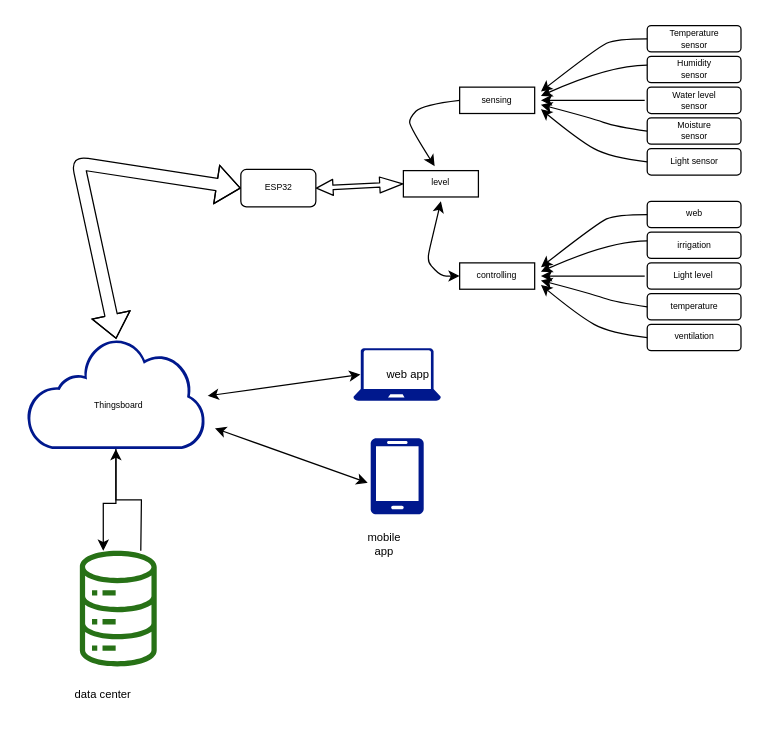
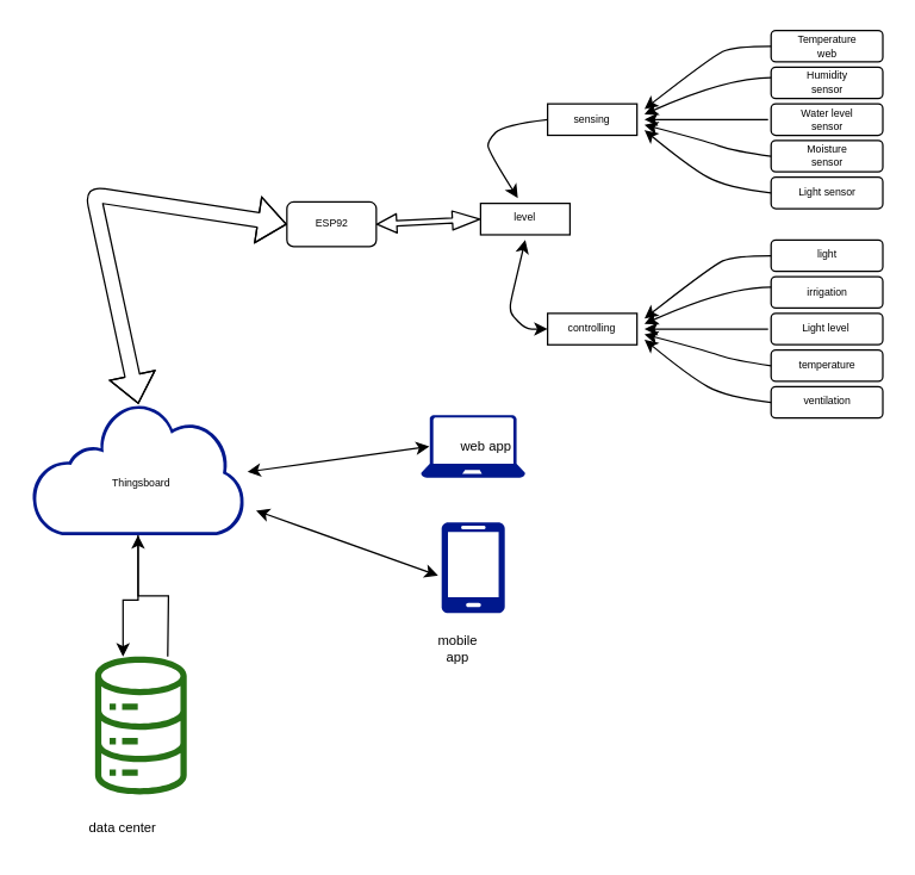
  <mxCell id="0" />
  <mxCell id="1" parent="0" />
  <mxCell id="2" value="" style="group;fontSize=7;spacing=2;" parent="1" vertex="1" connectable="0"><mxGeometry x="322" y="20" width="270" height="260" as="geometry" /></mxCell>
  <mxCell id="3" value="" style="group;fontSize=7;spacing=2;" parent="2" vertex="1" connectable="0"><mxGeometry x="195" y="24.595" width="75" height="21.081" as="geometry" /></mxCell>
  <mxCell id="4" value="" style="rounded=1;whiteSpace=wrap;html=1;fontSize=7;spacing=2;" parent="3" vertex="1"><mxGeometry width="75" height="21.081" as="geometry" /></mxCell>
  <mxCell id="5" value="&lt;p class=&quot;MsoNormal&quot; align=&quot;center&quot; style=&quot;font-size: 7px;&quot;&gt;Humidity sensor&lt;/p&gt;" style="text;html=1;strokeColor=none;fillColor=none;align=center;verticalAlign=middle;whiteSpace=wrap;rounded=0;fontSize=7;spacing=2;" parent="3" vertex="1"><mxGeometry x="12.5" y="5.27" width="50.0" height="10.541" as="geometry" /></mxCell>
  <mxCell id="6" value="" style="group;fontSize=7;spacing=2;" parent="2" vertex="1" connectable="0"><mxGeometry x="195" y="49.189" width="75" height="21.081" as="geometry" /></mxCell>
  <mxCell id="7" value="" style="rounded=1;whiteSpace=wrap;html=1;fontSize=7;spacing=2;" parent="6" vertex="1"><mxGeometry width="75" height="21.081" as="geometry" /></mxCell>
  <mxCell id="8" value="&lt;p class=&quot;MsoNormal&quot; align=&quot;center&quot; style=&quot;font-size: 7px;&quot;&gt;Water level sensor&lt;/p&gt;" style="text;html=1;strokeColor=none;fillColor=none;align=center;verticalAlign=middle;whiteSpace=wrap;rounded=0;fontSize=7;spacing=2;" parent="6" vertex="1"><mxGeometry x="12.5" y="5.27" width="50.0" height="10.541" as="geometry" /></mxCell>
  <mxCell id="9" value="" style="group;fontSize=7;spacing=2;" parent="2" vertex="1" connectable="0"><mxGeometry x="195" width="75" height="21.081" as="geometry" /></mxCell>
  <mxCell id="10" value="" style="rounded=1;whiteSpace=wrap;html=1;fontSize=7;spacing=2;" parent="9" vertex="1"><mxGeometry width="75" height="21.081" as="geometry" /></mxCell>
- <mxCell id="11" value="&lt;p class=&quot;MsoNormal&quot; align=&quot;center&quot; style=&quot;font-size: 7px;&quot;&gt;Temperature sensor&lt;/p&gt;" style="text;html=1;strokeColor=none;fillColor=none;align=center;verticalAlign=middle;whiteSpace=wrap;rounded=0;fontSize=7;spacing=2;" parent="9" vertex="1"><mxGeometry x="12.5" y="5.27" width="50.0" height="10.541" as="geometry" /></mxCell>
+ <mxCell id="11" value="&lt;p class=&quot;MsoNormal&quot; align=&quot;center&quot; style=&quot;font-size: 7px;&quot;&gt;Temperature web&lt;/p&gt;" style="text;html=1;strokeColor=none;fillColor=none;align=center;verticalAlign=middle;whiteSpace=wrap;rounded=0;fontSize=7;spacing=2;" parent="9" vertex="1"><mxGeometry x="12.5" y="5.27" width="50.0" height="10.541" as="geometry" /></mxCell>
  <mxCell id="12" value="" style="group;fontSize=7;spacing=2;" parent="2" vertex="1" connectable="0"><mxGeometry x="195" y="98.378" width="75" height="21.081" as="geometry" /></mxCell>
  <mxCell id="13" value="" style="rounded=1;whiteSpace=wrap;html=1;fontSize=7;spacing=2;" parent="12" vertex="1"><mxGeometry width="75" height="21.081" as="geometry" /></mxCell>
  <mxCell id="14" value="&lt;p class=&quot;MsoNormal&quot; align=&quot;center&quot; style=&quot;font-size: 7px;&quot;&gt;Light sensor&lt;/p&gt;" style="text;html=1;strokeColor=none;fillColor=none;align=center;verticalAlign=middle;whiteSpace=wrap;rounded=0;fontSize=7;spacing=2;" parent="12" vertex="1"><mxGeometry x="12.5" y="5.27" width="50.0" height="10.541" as="geometry" /></mxCell>
  <mxCell id="15" value="" style="group;fontSize=7;spacing=2;" parent="2" vertex="1" connectable="0"><mxGeometry x="195" y="73.784" width="75" height="21.081" as="geometry" /></mxCell>
  <mxCell id="16" value="" style="rounded=1;whiteSpace=wrap;html=1;fontSize=7;spacing=2;" parent="15" vertex="1"><mxGeometry width="75" height="21.081" as="geometry" /></mxCell>
  <mxCell id="17" value="&lt;p class=&quot;MsoNormal&quot; align=&quot;center&quot; style=&quot;font-size: 7px;&quot;&gt;Moisture sensor&lt;/p&gt;" style="text;html=1;strokeColor=none;fillColor=none;align=center;verticalAlign=middle;whiteSpace=wrap;rounded=0;fontSize=7;spacing=2;" parent="15" vertex="1"><mxGeometry x="12.5" y="5.27" width="50.0" height="10.541" as="geometry" /></mxCell>
  <mxCell id="18" value="" style="group;fontSize=7;spacing=2;" parent="2" vertex="1" connectable="0"><mxGeometry x="45.0" y="49.189" width="60.0" height="21.081" as="geometry" /></mxCell>
  <mxCell id="19" value="" style="rounded=0;whiteSpace=wrap;html=1;fillColor=none;gradientColor=none;fontSize=7;spacing=2;" parent="18" vertex="1"><mxGeometry width="60.0" height="21.081" as="geometry" /></mxCell>
  <mxCell id="20" value="sensing" style="text;html=1;strokeColor=none;fillColor=none;align=center;verticalAlign=middle;whiteSpace=wrap;rounded=0;fontSize=7;spacing=2;" parent="18" vertex="1"><mxGeometry x="20.0" y="7.027" width="20.0" height="7.027" as="geometry" /></mxCell>
  <mxCell id="21" value="" style="curved=1;endArrow=classic;html=1;exitX=0;exitY=0.5;exitDx=0;exitDy=0;fontSize=7;spacing=2;" parent="2" source="10" edge="1"><mxGeometry width="50" height="50" relative="1" as="geometry"><mxPoint x="190.0" y="10.541" as="sourcePoint" /><mxPoint x="110" y="52.703" as="targetPoint" /><Array as="points"><mxPoint x="170.0" y="10.541" /><mxPoint x="155" y="17.568" /></Array></mxGeometry></mxCell>
  <mxCell id="22" value="" style="curved=1;endArrow=classic;html=1;fontSize=7;spacing=2;" parent="2" edge="1"><mxGeometry width="50" height="50" relative="1" as="geometry"><mxPoint x="195" y="31.622" as="sourcePoint" /><mxPoint x="110" y="56.216" as="targetPoint" /><Array as="points"><mxPoint x="165.0" y="31.622" /></Array></mxGeometry></mxCell>
  <mxCell id="23" value="" style="curved=1;endArrow=classic;html=1;fontSize=7;spacing=2;" parent="2" edge="1"><mxGeometry width="50" height="50" relative="1" as="geometry"><mxPoint x="193.0" y="59.73" as="sourcePoint" /><mxPoint x="110" y="59.73" as="targetPoint" /><Array as="points"><mxPoint x="175.0" y="59.73" /></Array></mxGeometry></mxCell>
  <mxCell id="24" value="" style="curved=1;endArrow=classic;html=1;exitX=0;exitY=0.5;exitDx=0;exitDy=0;fontSize=7;spacing=2;" parent="2" source="16" edge="1"><mxGeometry width="50" height="50" relative="1" as="geometry"><mxPoint x="195" y="77.297" as="sourcePoint" /><mxPoint x="110" y="63.243" as="targetPoint" /><Array as="points"><mxPoint x="170.0" y="80.811" /><mxPoint x="150" y="73.784" /></Array></mxGeometry></mxCell>
  <mxCell id="25" value="" style="curved=1;endArrow=classic;html=1;exitX=0;exitY=0.5;exitDx=0;exitDy=0;fontSize=7;spacing=2;" parent="2" source="13" edge="1"><mxGeometry width="50" height="50" relative="1" as="geometry"><mxPoint x="195" y="105.405" as="sourcePoint" /><mxPoint x="110" y="66.757" as="targetPoint" /><Array as="points"><mxPoint x="165.0" y="105.405" /><mxPoint x="140.0" y="91.351" /></Array></mxGeometry></mxCell>
  <mxCell id="26" value="" style="group;fontSize=7;spacing=2;" parent="2" vertex="1" connectable="0"><mxGeometry x="195" y="165.135" width="75" height="21.081" as="geometry" /></mxCell>
  <mxCell id="27" value="" style="rounded=1;whiteSpace=wrap;html=1;fontSize=7;spacing=2;" parent="26" vertex="1"><mxGeometry width="75" height="21.081" as="geometry" /></mxCell>
  <mxCell id="28" value="&lt;p class=&quot;MsoNormal&quot; align=&quot;center&quot; style=&quot;font-size: 7px;&quot;&gt;irrigation&lt;br style=&quot;font-size: 7px;&quot;&gt;&lt;/p&gt;" style="text;html=1;strokeColor=none;fillColor=none;align=center;verticalAlign=middle;whiteSpace=wrap;rounded=0;fontSize=7;spacing=2;" parent="26" vertex="1"><mxGeometry x="12.5" y="5.27" width="50.0" height="10.541" as="geometry" /></mxCell>
  <mxCell id="29" value="" style="group;fontSize=7;spacing=2;" parent="2" vertex="1" connectable="0"><mxGeometry x="195" y="189.73" width="75" height="21.081" as="geometry" /></mxCell>
  <mxCell id="30" value="" style="rounded=1;whiteSpace=wrap;html=1;fontSize=7;spacing=2;" parent="29" vertex="1"><mxGeometry width="75" height="21.081" as="geometry" /></mxCell>
  <mxCell id="31" value="&lt;p class=&quot;MsoNormal&quot; align=&quot;center&quot; style=&quot;font-size: 7px;&quot;&gt;Light level&amp;nbsp;&lt;/p&gt;" style="text;html=1;strokeColor=none;fillColor=none;align=center;verticalAlign=middle;whiteSpace=wrap;rounded=0;fontSize=7;spacing=2;" parent="29" vertex="1"><mxGeometry x="12.5" y="5.27" width="50.0" height="10.541" as="geometry" /></mxCell>
  <mxCell id="32" value="" style="group;fontSize=7;spacing=2;" parent="2" vertex="1" connectable="0"><mxGeometry x="195" y="140.541" width="75" height="21.081" as="geometry" /></mxCell>
  <mxCell id="33" value="" style="rounded=1;whiteSpace=wrap;html=1;fontSize=7;spacing=2;" parent="32" vertex="1"><mxGeometry width="75" height="21.081" as="geometry" /></mxCell>
- <mxCell id="34" value="&lt;p class=&quot;MsoNormal&quot; align=&quot;center&quot; style=&quot;font-size: 7px;&quot;&gt;web&lt;/p&gt;" style="text;html=1;strokeColor=none;fillColor=none;align=center;verticalAlign=middle;whiteSpace=wrap;rounded=0;fontSize=7;spacing=2;" parent="32" vertex="1"><mxGeometry x="12.5" y="5.27" width="50.0" height="10.541" as="geometry" /></mxCell>
+ <mxCell id="34" value="&lt;p class=&quot;MsoNormal&quot; align=&quot;center&quot; style=&quot;font-size: 7px;&quot;&gt;light&lt;/p&gt;" style="text;html=1;strokeColor=none;fillColor=none;align=center;verticalAlign=middle;whiteSpace=wrap;rounded=0;fontSize=7;spacing=2;" parent="32" vertex="1"><mxGeometry x="12.5" y="5.27" width="50.0" height="10.541" as="geometry" /></mxCell>
  <mxCell id="35" value="" style="group;fontSize=7;spacing=2;" parent="2" vertex="1" connectable="0"><mxGeometry x="195" y="238.919" width="75" height="21.081" as="geometry" /></mxCell>
  <mxCell id="36" value="" style="rounded=1;whiteSpace=wrap;html=1;fontSize=7;spacing=2;" parent="35" vertex="1"><mxGeometry width="75" height="21.081" as="geometry" /></mxCell>
  <mxCell id="37" value="&lt;p class=&quot;MsoNormal&quot; align=&quot;center&quot; style=&quot;font-size: 7px;&quot;&gt;ventilation&lt;/p&gt;" style="text;html=1;strokeColor=none;fillColor=none;align=center;verticalAlign=middle;whiteSpace=wrap;rounded=0;fontSize=7;spacing=2;" parent="35" vertex="1"><mxGeometry x="12.5" y="5.27" width="50.0" height="10.541" as="geometry" /></mxCell>
  <mxCell id="38" value="" style="group;fontSize=7;spacing=2;" parent="2" vertex="1" connectable="0"><mxGeometry x="195" y="214.324" width="75" height="21.081" as="geometry" /></mxCell>
  <mxCell id="39" value="" style="rounded=1;whiteSpace=wrap;html=1;fontSize=7;spacing=2;" parent="38" vertex="1"><mxGeometry width="75" height="21.081" as="geometry" /></mxCell>
  <mxCell id="40" value="&lt;p class=&quot;MsoNormal&quot; align=&quot;center&quot; style=&quot;font-size: 7px;&quot;&gt;temperature&lt;/p&gt;" style="text;html=1;strokeColor=none;fillColor=none;align=center;verticalAlign=middle;whiteSpace=wrap;rounded=0;fontSize=7;spacing=2;" parent="38" vertex="1"><mxGeometry x="12.5" y="5.27" width="50.0" height="10.541" as="geometry" /></mxCell>
  <mxCell id="41" value="" style="group;fontSize=7;spacing=2;" parent="2" vertex="1" connectable="0"><mxGeometry x="45.0" y="189.73" width="60.0" height="21.081" as="geometry" /></mxCell>
  <mxCell id="42" value="" style="rounded=0;whiteSpace=wrap;html=1;fillColor=none;gradientColor=none;fontSize=7;spacing=2;" parent="41" vertex="1"><mxGeometry width="60.0" height="21.081" as="geometry" /></mxCell>
  <mxCell id="43" value="controlling" style="text;html=1;strokeColor=none;fillColor=none;align=center;verticalAlign=middle;whiteSpace=wrap;rounded=0;fontSize=7;spacing=2;" parent="41" vertex="1"><mxGeometry x="20.0" y="7.027" width="20.0" height="7.027" as="geometry" /></mxCell>
  <mxCell id="44" value="" style="curved=1;endArrow=classic;html=1;exitX=0;exitY=0.5;exitDx=0;exitDy=0;fontSize=7;spacing=2;" parent="2" source="33" edge="1"><mxGeometry width="50" height="50" relative="1" as="geometry"><mxPoint x="190.0" y="151.081" as="sourcePoint" /><mxPoint x="110" y="193.243" as="targetPoint" /><Array as="points"><mxPoint x="170.0" y="151.081" /><mxPoint x="155" y="158.108" /></Array></mxGeometry></mxCell>
  <mxCell id="45" value="" style="curved=1;endArrow=classic;html=1;fontSize=7;spacing=2;" parent="2" edge="1"><mxGeometry width="50" height="50" relative="1" as="geometry"><mxPoint x="195" y="172.162" as="sourcePoint" /><mxPoint x="110" y="196.757" as="targetPoint" /><Array as="points"><mxPoint x="165.0" y="172.162" /></Array></mxGeometry></mxCell>
  <mxCell id="46" value="" style="curved=1;endArrow=classic;html=1;fontSize=7;spacing=2;" parent="2" edge="1"><mxGeometry width="50" height="50" relative="1" as="geometry"><mxPoint x="193.0" y="200.27" as="sourcePoint" /><mxPoint x="110" y="200.27" as="targetPoint" /><Array as="points"><mxPoint x="175.0" y="200.27" /></Array></mxGeometry></mxCell>
  <mxCell id="47" value="" style="curved=1;endArrow=classic;html=1;exitX=0;exitY=0.5;exitDx=0;exitDy=0;fontSize=7;spacing=2;" parent="2" source="39" edge="1"><mxGeometry width="50" height="50" relative="1" as="geometry"><mxPoint x="195" y="217.838" as="sourcePoint" /><mxPoint x="110" y="203.784" as="targetPoint" /><Array as="points"><mxPoint x="170.0" y="221.351" /><mxPoint x="150" y="214.324" /></Array></mxGeometry></mxCell>
  <mxCell id="48" value="" style="curved=1;endArrow=classic;html=1;exitX=0;exitY=0.5;exitDx=0;exitDy=0;fontSize=7;spacing=2;" parent="2" source="36" edge="1"><mxGeometry width="50" height="50" relative="1" as="geometry"><mxPoint x="195" y="245.946" as="sourcePoint" /><mxPoint x="110" y="207.297" as="targetPoint" /><Array as="points"><mxPoint x="165.0" y="245.946" /><mxPoint x="140.0" y="231.892" /></Array></mxGeometry></mxCell>
  <mxCell id="49" value="" style="group;fontSize=7;spacing=2;" parent="2" vertex="1" connectable="0"><mxGeometry y="115.946" width="60.0" height="21.081" as="geometry" /></mxCell>
  <mxCell id="50" value="" style="rounded=0;whiteSpace=wrap;html=1;fillColor=none;gradientColor=none;fontSize=7;spacing=2;" parent="49" vertex="1"><mxGeometry width="60.0" height="21.081" as="geometry" /></mxCell>
  <mxCell id="51" value="level" style="text;html=1;strokeColor=none;fillColor=none;align=center;verticalAlign=middle;whiteSpace=wrap;rounded=0;fontSize=7;spacing=2;" parent="49" vertex="1"><mxGeometry x="20.0" y="7.027" width="20.0" height="7.027" as="geometry" /></mxCell>
  <mxCell id="52" value="" style="endArrow=classic;startArrow=classic;html=1;exitX=0;exitY=0.5;exitDx=0;exitDy=0;fontSize=7;spacing=2;" parent="2" source="42" edge="1"><mxGeometry width="50" height="50" relative="1" as="geometry"><mxPoint x="35.0" y="200.27" as="sourcePoint" /><mxPoint x="30.0" y="140.541" as="targetPoint" /><Array as="points"><mxPoint x="30.0" y="200.27" /><mxPoint x="20" y="189.73" /><mxPoint x="20" y="182.703" /></Array></mxGeometry></mxCell>
  <mxCell id="53" value="" style="curved=1;endArrow=classic;html=1;exitX=0;exitY=0.5;exitDx=0;exitDy=0;fontSize=7;spacing=2;" parent="2" source="19" edge="1"><mxGeometry width="50" height="50" relative="1" as="geometry"><mxPoint x="40" y="59.73" as="sourcePoint" /><mxPoint x="25.0" y="112.432" as="targetPoint" /><Array as="points"><mxPoint x="15.0" y="63.243" /><mxPoint x="5" y="73.784" /><mxPoint x="5" y="80.811" /></Array></mxGeometry></mxCell>
  <mxCell id="54" value="" style="group" parent="1" vertex="1" connectable="0"><mxGeometry x="192" y="135" width="60" height="30" as="geometry" /></mxCell>
  <mxCell id="55" value="" style="rounded=1;whiteSpace=wrap;html=1;fillColor=none;gradientColor=none;fontSize=7;" parent="54" vertex="1"><mxGeometry width="60" height="30" as="geometry" /></mxCell>
- <mxCell id="56" value="ESP32" style="text;html=1;strokeColor=none;fillColor=none;align=center;verticalAlign=middle;whiteSpace=wrap;rounded=0;fontSize=7;" parent="54" vertex="1"><mxGeometry x="18.75" y="9.68" width="22.5" height="10.63" as="geometry" /></mxCell>
+ <mxCell id="56" value="ESP92" style="text;html=1;strokeColor=none;fillColor=none;align=center;verticalAlign=middle;whiteSpace=wrap;rounded=0;fontSize=7;" parent="54" vertex="1"><mxGeometry x="18.75" y="9.68" width="22.5" height="10.63" as="geometry" /></mxCell>
  <mxCell id="57" value="" style="shape=flexArrow;endArrow=classic;startArrow=classic;html=1;fontSize=7;endWidth=8.235;endSize=5.806;width=3.529;startSize=4.076;startWidth=8.235;entryX=0;entryY=0.5;entryDx=0;entryDy=0;exitX=1;exitY=0.5;exitDx=0;exitDy=0;" parent="1" source="55" target="50" edge="1"><mxGeometry width="50" height="50" relative="1" as="geometry"><mxPoint x="262" y="149.71" as="sourcePoint" /><mxPoint x="312" y="149.71" as="targetPoint" /></mxGeometry></mxCell>
  <mxCell id="58" value="" style="shape=flexArrow;endArrow=classic;startArrow=classic;html=1;fontSize=7;entryX=0;entryY=0.5;entryDx=0;entryDy=0;" parent="1" target="55" edge="1"><mxGeometry width="50" height="50" relative="1" as="geometry"><mxPoint x="92.329" y="270.431" as="sourcePoint" /><mxPoint x="182" y="150" as="targetPoint" /><Array as="points"><mxPoint x="62" y="130" /></Array></mxGeometry></mxCell>
  <mxCell id="59" value="Thingsboard" style="text;html=1;strokeColor=none;fillColor=none;align=center;verticalAlign=middle;whiteSpace=wrap;rounded=0;fontSize=7;" parent="1" vertex="1"><mxGeometry x="69.72" y="309" width="48.55" height="30" as="geometry" /></mxCell>
  <mxCell id="60" value="" style="edgeStyle=orthogonalEdgeStyle;rounded=0;orthogonalLoop=1;jettySize=auto;html=1;fontSize=7;" parent="1" target="63" edge="1"><mxGeometry relative="1" as="geometry"><mxPoint x="112" y="440" as="sourcePoint" /></mxGeometry></mxCell>
  <mxCell id="61" value="" style="outlineConnect=0;fontColor=#232F3E;gradientColor=none;fillColor=#277116;strokeColor=none;dashed=0;verticalLabelPosition=bottom;verticalAlign=top;align=center;html=1;fontSize=12;fontStyle=0;aspect=fixed;pointerEvents=1;shape=mxgraph.aws4.iot_analytics_data_store;rounded=0;" parent="1" vertex="1"><mxGeometry x="62" y="440" width="64" height="92.44" as="geometry" /></mxCell>
  <mxCell id="62" value="" style="edgeStyle=orthogonalEdgeStyle;rounded=0;orthogonalLoop=1;jettySize=auto;html=1;fontSize=7;" parent="1" source="63" target="61" edge="1"><mxGeometry relative="1" as="geometry"><Array as="points"><mxPoint x="92" y="402" /><mxPoint x="82" y="402" /></Array></mxGeometry></mxCell>
  <mxCell id="63" value="" style="aspect=fixed;pointerEvents=1;shadow=0;dashed=0;html=1;strokeColor=none;labelPosition=center;verticalLabelPosition=bottom;verticalAlign=top;align=center;fillColor=#00188D;shape=mxgraph.mscae.enterprise.internet_hollow;rounded=0;fontSize=7;" parent="1" vertex="1"><mxGeometry x="20.55" y="270" width="142.9" height="88.6" as="geometry" /></mxCell>
  <mxCell id="64" value="" style="aspect=fixed;pointerEvents=1;shadow=0;dashed=0;html=1;strokeColor=none;labelPosition=center;verticalLabelPosition=bottom;verticalAlign=top;align=center;fillColor=#00188D;shape=mxgraph.azure.mobile;rounded=0;fontSize=7;" parent="1" vertex="1"><mxGeometry x="295.75" y="350" width="42.5" height="60.71" as="geometry" /></mxCell>
  <mxCell id="65" value="" style="aspect=fixed;pointerEvents=1;shadow=0;dashed=0;html=1;strokeColor=none;labelPosition=center;verticalLabelPosition=bottom;verticalAlign=top;align=center;fillColor=#00188D;shape=mxgraph.azure.laptop;rounded=0;fontSize=7;" parent="1" vertex="1"><mxGeometry x="282" y="278" width="70" height="42" as="geometry" /></mxCell>
  <mxCell id="66" value="" style="endArrow=classic;startArrow=classic;html=1;fontSize=7;exitX=1.014;exitY=0.52;exitDx=0;exitDy=0;exitPerimeter=0;entryX=0.08;entryY=0.5;entryDx=0;entryDy=0;entryPerimeter=0;" parent="1" source="63" target="65" edge="1"><mxGeometry width="50" height="50" relative="1" as="geometry"><mxPoint x="212" y="340" as="sourcePoint" /><mxPoint x="262" y="290" as="targetPoint" /></mxGeometry></mxCell>
  <mxCell id="67" value="" style="endArrow=classic;startArrow=classic;html=1;fontSize=7;exitX=1.055;exitY=0.813;exitDx=0;exitDy=0;exitPerimeter=0;entryX=0.08;entryY=0.5;entryDx=0;entryDy=0;entryPerimeter=0;" parent="1" source="63" edge="1"><mxGeometry width="50" height="50" relative="1" as="geometry"><mxPoint x="187.001" y="410.712" as="sourcePoint" /><mxPoint x="293.43" y="385.64" as="targetPoint" /></mxGeometry></mxCell>
  <mxCell id="68" value="&lt;font style=&quot;font-size: 9px&quot;&gt;data center&lt;/font&gt;" style="text;html=1;strokeColor=none;fillColor=none;align=center;verticalAlign=middle;whiteSpace=wrap;rounded=0;fontSize=7;" parent="1" vertex="1"><mxGeometry x="52" y="545" width="60" height="20" as="geometry" /></mxCell>
  <mxCell id="69" value="&lt;font style=&quot;font-size: 9px&quot;&gt;mobile app&lt;/font&gt;" style="text;html=1;strokeColor=none;fillColor=none;align=center;verticalAlign=middle;whiteSpace=wrap;rounded=0;fontSize=7;" parent="1" vertex="1"><mxGeometry x="287" y="425" width="40" height="20" as="geometry" /></mxCell>
  <mxCell id="70" value="&lt;font style=&quot;font-size: 9px&quot;&gt;web app&lt;/font&gt;" style="text;html=1;strokeColor=none;fillColor=none;align=center;verticalAlign=middle;whiteSpace=wrap;rounded=0;fontSize=7;" parent="1" vertex="1"><mxGeometry x="305.75" y="289" width="40" height="20" as="geometry" /></mxCell>
